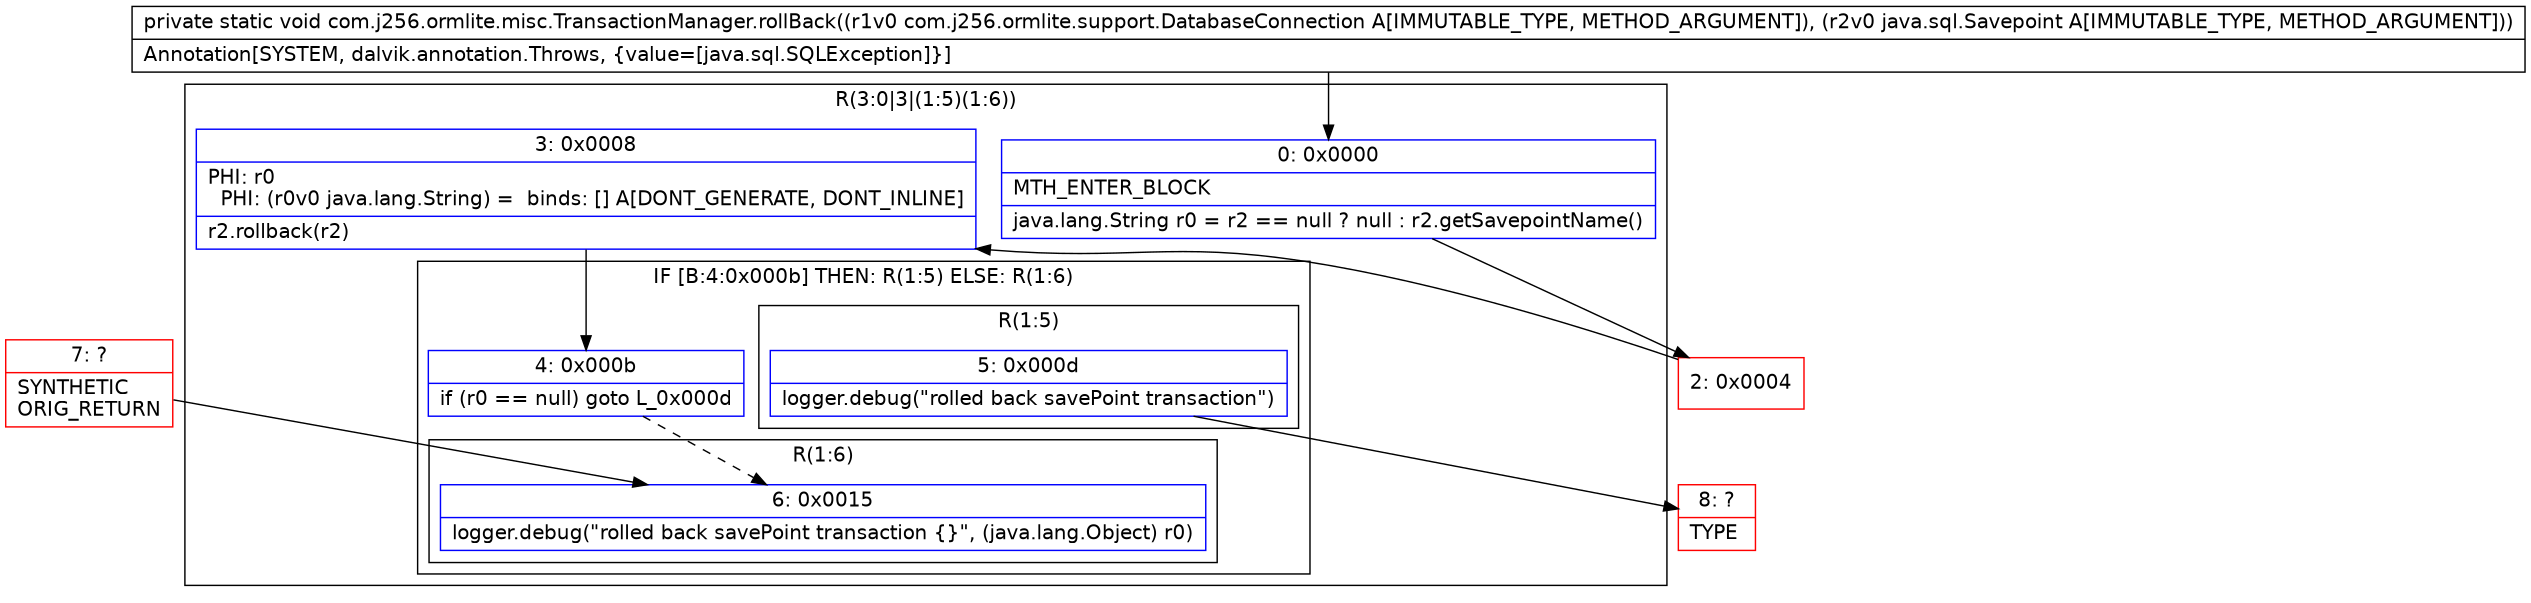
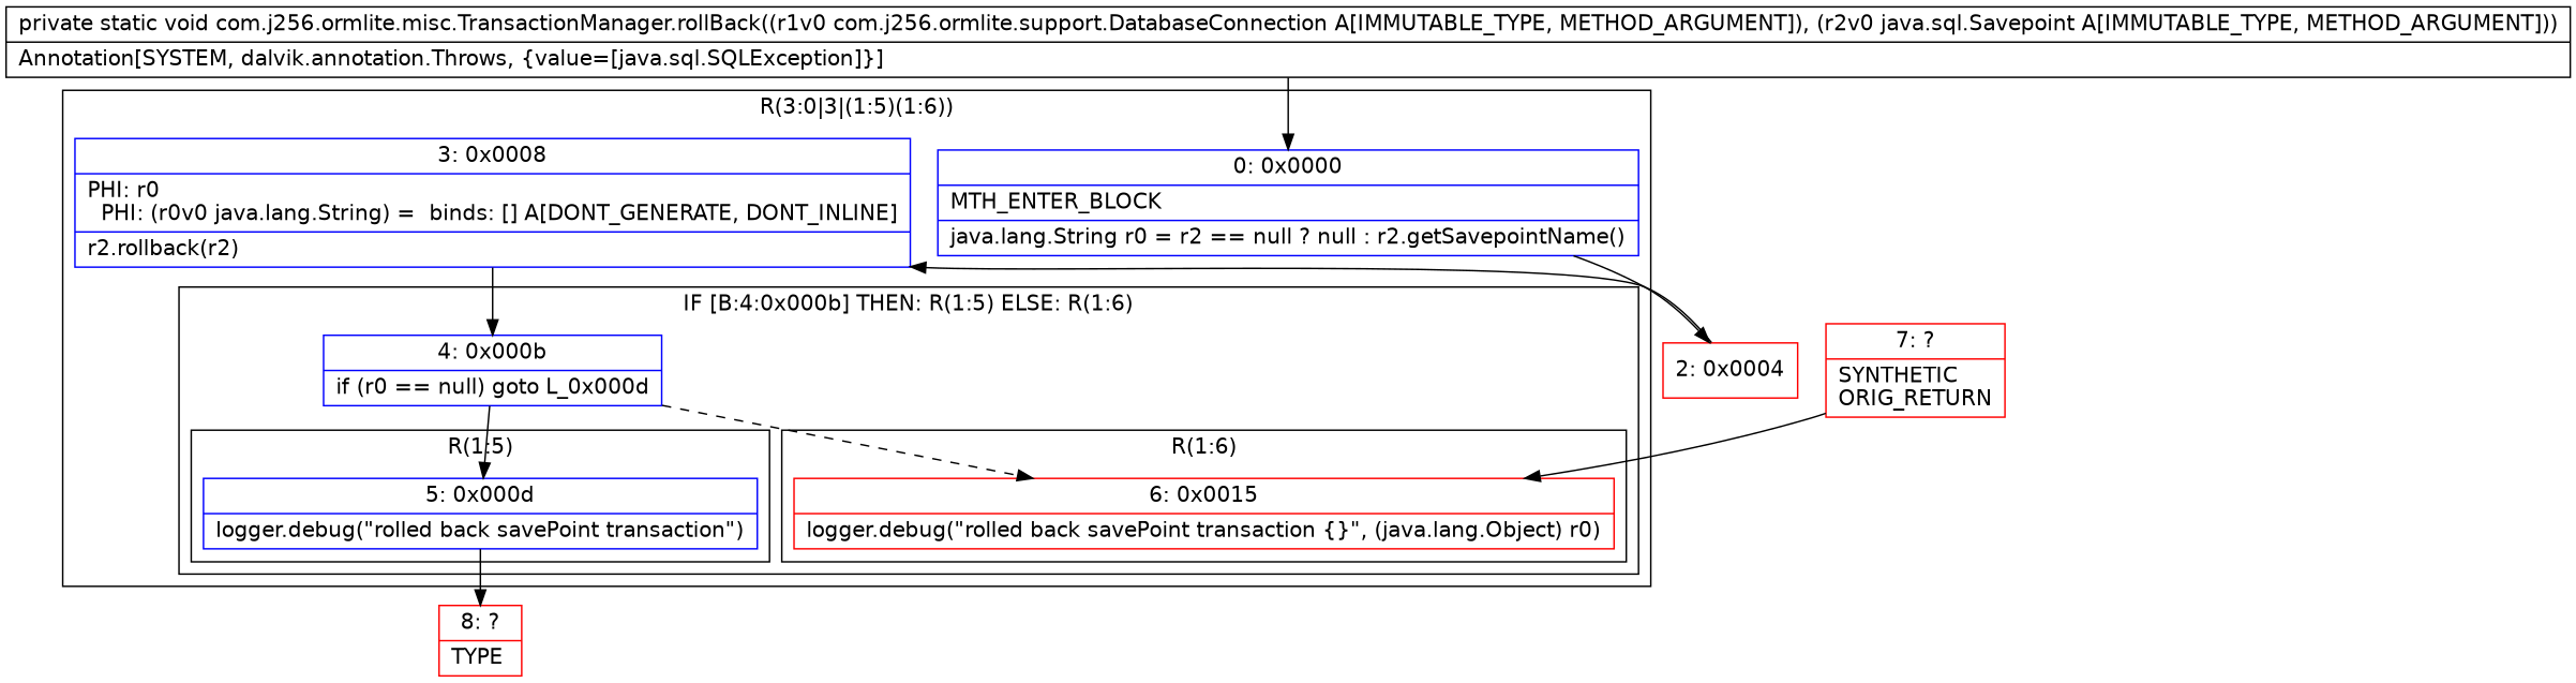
  digraph {
    fontname="DejaVu Sans"
    node [color=blue fontname="DejaVu Sans" shape=record]
    edge [fontname="DejaVu Sans"]
    n1 [label="{5\:\ 0x000d|logger.debug(\"rolled back savePoint transaction\")\l}"]
-   n2 [label="{6\:\ 0x0015|logger.debug(\"rolled back savePoint transaction \{\}\", (java.lang.Object) r0)\l}"]
+   n2 [color=red label="{6\:\ 0x0015|logger.debug(\"rolled back savePoint transaction \{\}\", (java.lang.Object) r0)\l}"]
    n3 [label="{4\:\ 0x000b|if (r0 == null) goto L_0x000d\l}"]
    n4 [label="{0\:\ 0x0000|MTH_ENTER_BLOCK\l|java.lang.String r0 = r2 == null ? null : r2.getSavepointName()\l}"]
    n5 [label="{3\:\ 0x0008|PHI: r0 \l  PHI: (r0v0 java.lang.String) =  binds: [] A[DONT_GENERATE, DONT_INLINE]\l|r2.rollback(r2)\l}"]
    n6 [color=red label="{8\:\ ?|TYPE\l}"]
    n7 [color=red label="{2\:\ 0x0004}"]
    n8 [color=red label="{7\:\ ?|SYNTHETIC\lORIG_RETURN\l}"]
    n9 [label="{private static void com.j256.ormlite.misc.TransactionManager.rollBack((r1v0 com.j256.ormlite.support.DatabaseConnection A[IMMUTABLE_TYPE, METHOD_ARGUMENT]), (r2v0 java.sql.Savepoint A[IMMUTABLE_TYPE, METHOD_ARGUMENT]))  | Annotation[SYSTEM, dalvik.annotation.Throws, \{value=[java.sql.SQLException]\}]\l}" color=""]
    subgraph cluster_1 {
      label="R(3:0|3|(1:5)(1:6))"
      n4
      n5
      subgraph cluster_2 {
        label="IF [B:4:0x000b] THEN: R(1:5) ELSE: R(1:6)"
        n3
        subgraph cluster_3 {
          label="R(1:5)"
          n1
        }
        subgraph cluster_4 {
          label="R(1:6)"
          n2
        }
      }
    }
    n1 -> n6
+   n3 -> n1
    n3 -> n2 [style=dashed]
    n4 -> n7
    n5 -> n3
    n7 -> n5
    n8 -> n2
    n9 -> n4
  }
